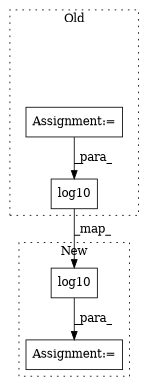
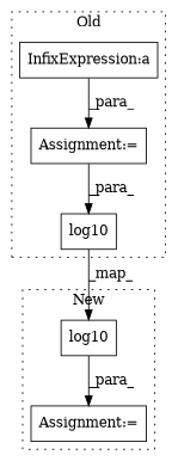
  digraph {
    node [a=32 l="6,1" shape=box]
    n1 [label=log10 s="11285,11302"]
+   n2 [a=27 l=3 label="InfixExpression:a" s=11236]
    n3 [a=7 l=1 label="Assignment:=" s=11164]
    n4 [label=log10 s="11085,11102"]
    n5 [a=7 l=1 label="Assignment:=" s=11078]
    subgraph cluster_1 {
      label=Old
      style=dotted
      n1
+     n2
      n3
    }
    subgraph cluster_2 {
      label=New
      style=dotted
      n4
      n5
    }
    n1 -> n4 [label=_map_]
+   n2 -> n3 [label=_para_]
    n3 -> n1 [label=_para_]
    n4 -> n5 [label=_para_]
  }
